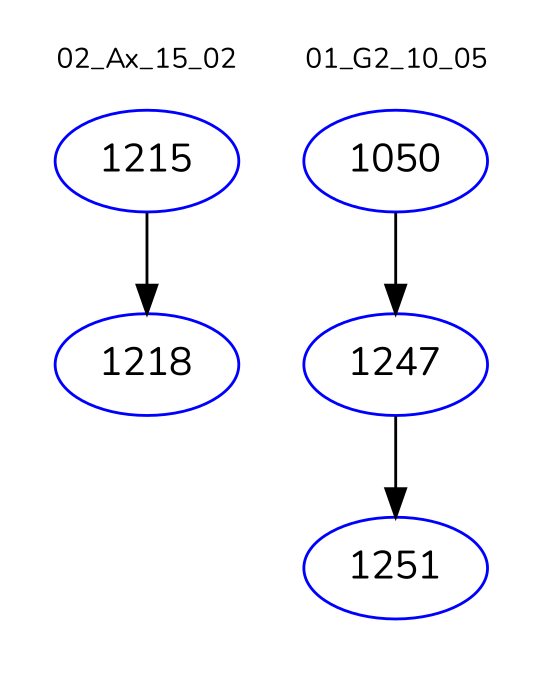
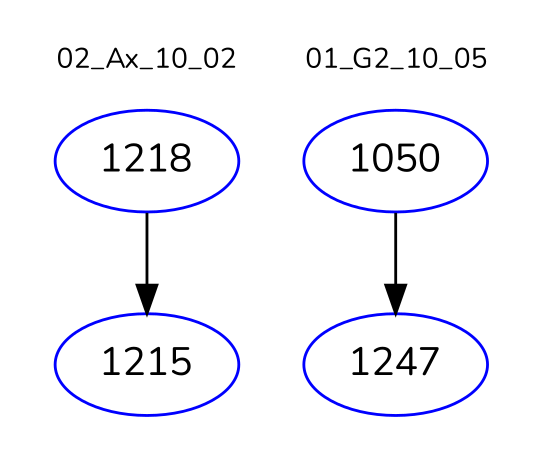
  digraph {
    fontname=Nunito
    node [color=blue fontname=Nunito]
    edge [color=black fontname=Nunito]
    n1 [label=1218]
    n2 [label=1215]
    n3 [label=1050]
    n4 [label=1247]
-   n5 [label=1251]
    subgraph cluster_1 {
      color=white
      fontsize=10
-     label="02_Ax_15_02"
+     label="02_Ax_10_02"
      n1
      n2
    }
    subgraph cluster_2 {
      color=white
      fontsize=10
      label="01_G2_10_05"
      n3
      n4
-     n5
    }
-   n2 -> n1
+   n1 -> n2
    n3 -> n4
-   n4 -> n5
  }
